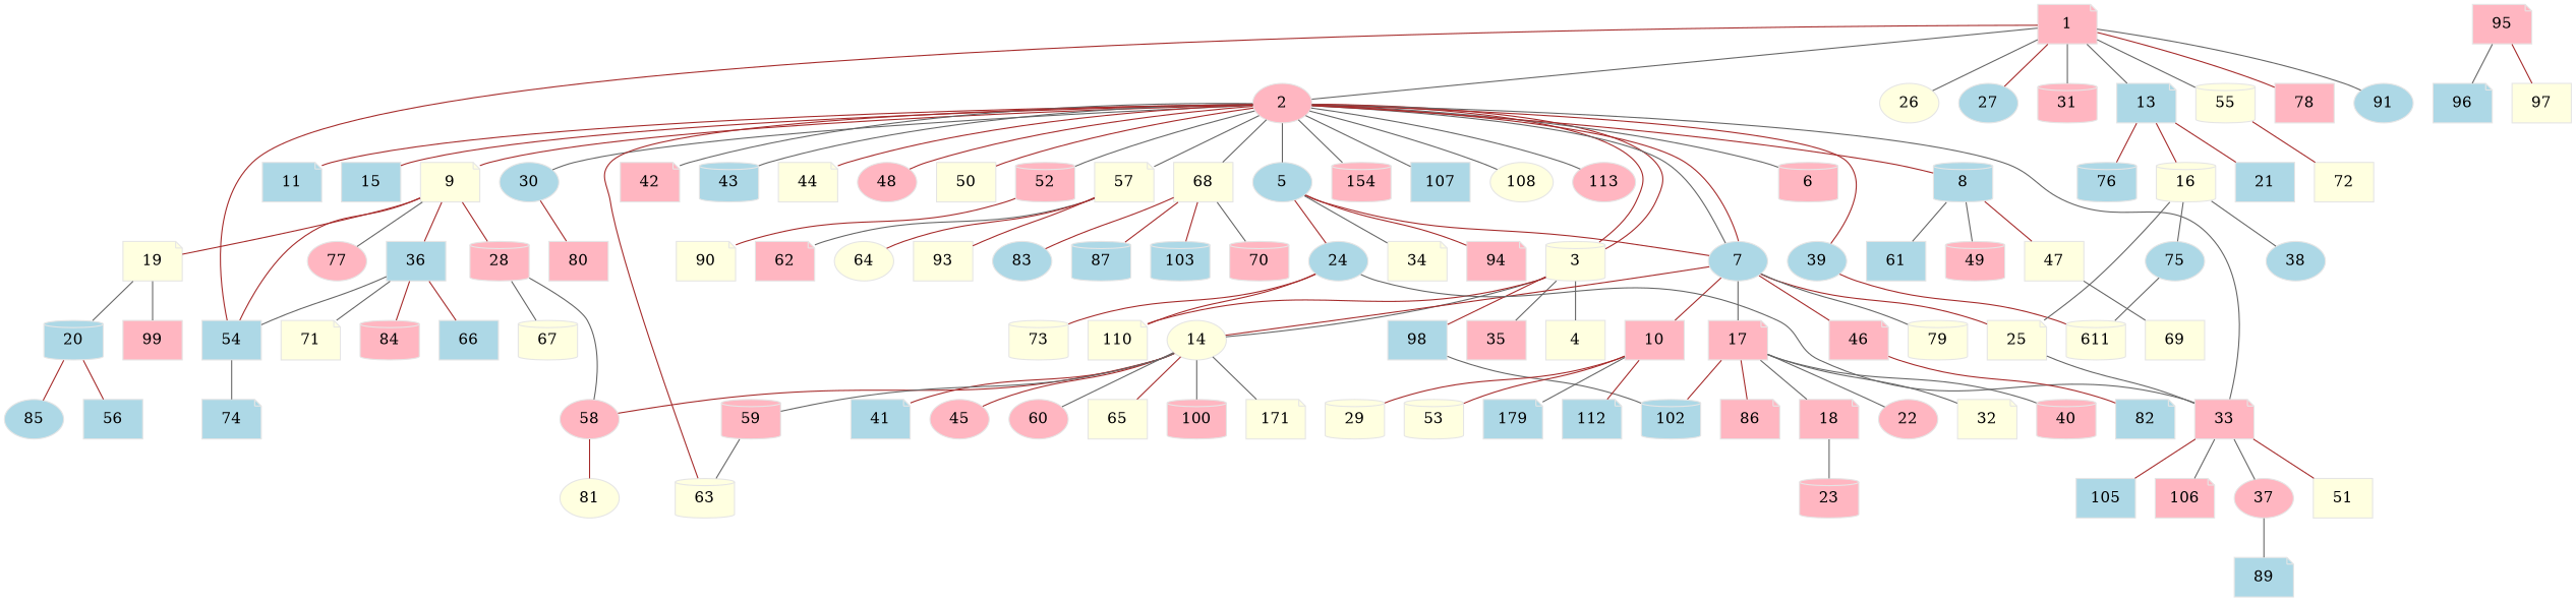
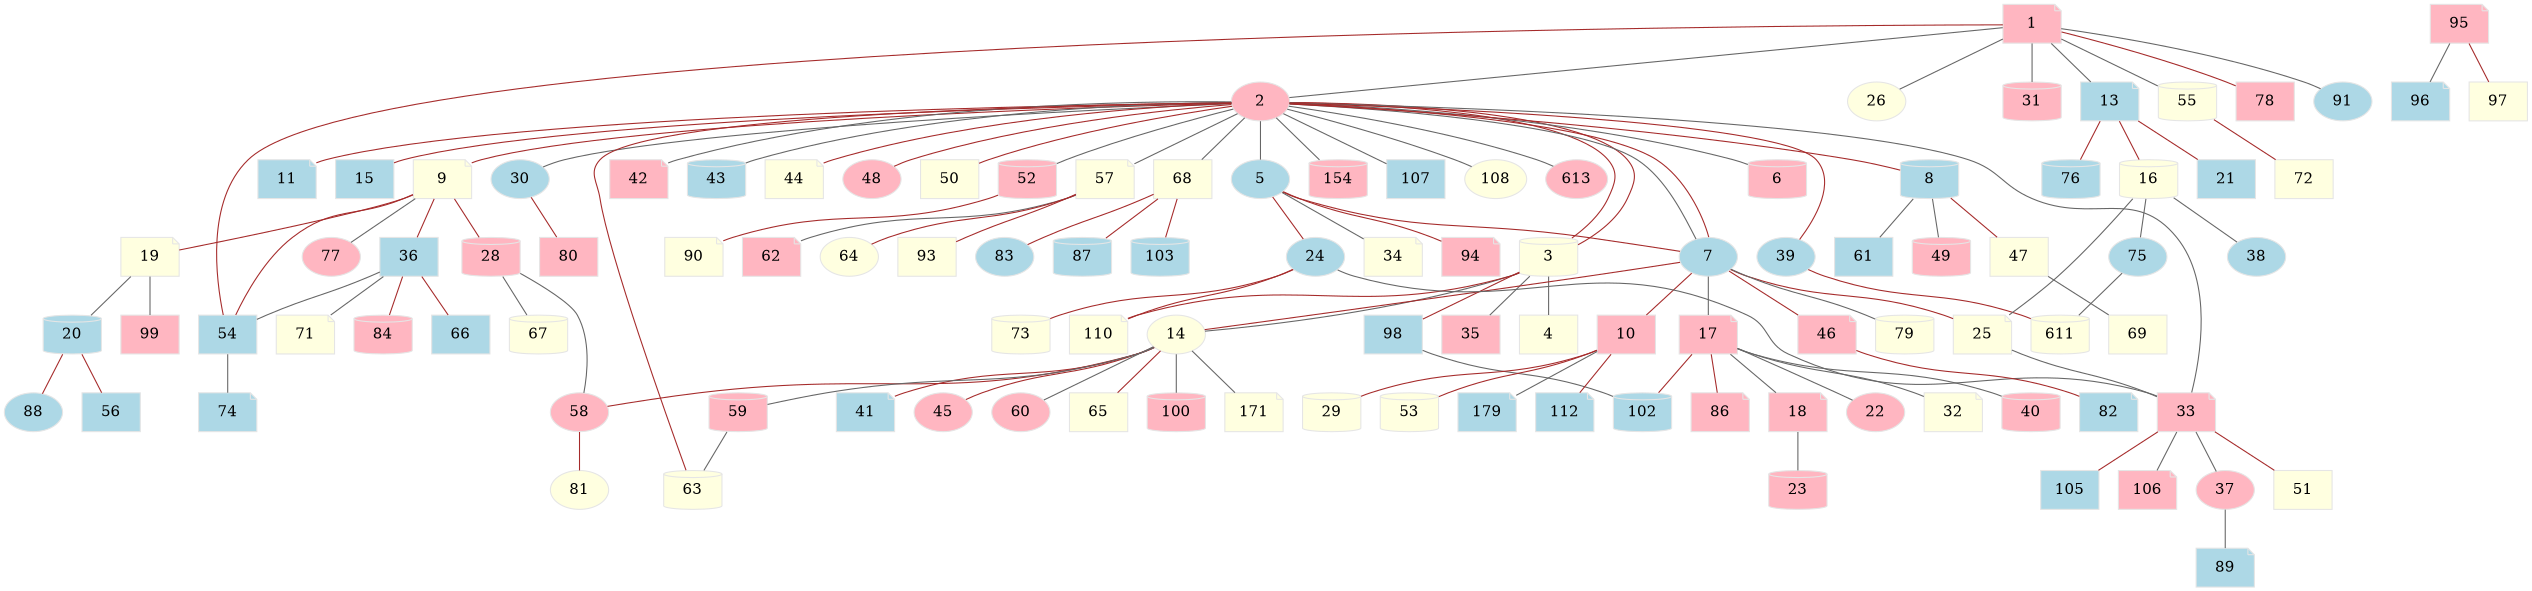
  graph {
    node [color=gray90 fillcolor=lightpink shape=note style=filled]
    edge [color=gray40]
    1
    2 [shape=ellipse]
    13 [fillcolor=lightblue]
    26 [fillcolor=lightyellow shape=ellipse]
-   27 [fillcolor=lightblue shape=ellipse]
    31 [shape=cylinder]
    54 [fillcolor=lightblue shape=box]
    55 [fillcolor=lightyellow shape=cylinder]
    78 [shape=box]
    91 [fillcolor=lightblue shape=ellipse]
    3 [fillcolor=lightyellow shape=cylinder]
    5 [fillcolor=lightblue shape=ellipse]
    6 [shape=cylinder]
    7 [fillcolor=lightblue shape=ellipse]
    8 [fillcolor=lightblue shape=cylinder]
    9 [fillcolor=lightyellow]
    11 [fillcolor=lightblue]
    15 [fillcolor=lightblue shape=box]
    30 [fillcolor=lightblue shape=ellipse]
    33
    39 [fillcolor=lightblue shape=ellipse]
    42
    43 [fillcolor=lightblue shape=cylinder]
    44 [fillcolor=lightyellow]
    48 [shape=ellipse]
    50 [fillcolor=lightyellow shape=box]
    52 [shape=cylinder]
    57 [fillcolor=lightyellow]
    63 [fillcolor=lightyellow shape=cylinder]
    68 [fillcolor=lightyellow shape=box]
    n31 [label=154 shape=cylinder]
    107 [fillcolor=lightblue shape=box]
    108 [fillcolor=lightyellow shape=ellipse]
-   113 [shape=ellipse]
+   113 [shape=ellipse label=613]
    16 [fillcolor=lightyellow shape=cylinder]
    21 [fillcolor=lightblue shape=box]
    76 [fillcolor=lightblue shape=cylinder]
    74 [fillcolor=lightblue]
    72 [fillcolor=lightyellow shape=box]
    4 [fillcolor=lightyellow shape=box]
    14 [fillcolor=lightyellow shape=ellipse]
    35 [shape=box]
    98 [fillcolor=lightblue shape=box]
    110 [fillcolor=lightyellow]
    24 [fillcolor=lightblue shape=ellipse]
    34 [fillcolor=lightyellow]
    94
    10 [shape=box]
    17
    25 [fillcolor=lightyellow]
    46
    79 [fillcolor=lightyellow shape=cylinder]
    47 [fillcolor=lightyellow shape=box]
    49 [shape=cylinder]
    61 [fillcolor=lightblue shape=box]
    19 [fillcolor=lightyellow]
    28 [shape=cylinder]
    36 [fillcolor=lightblue shape=box]
    77 [shape=ellipse]
    80 [shape=box]
    37 [shape=ellipse]
    51 [fillcolor=lightyellow shape=box]
    105 [fillcolor=lightblue shape=box]
    106
    n65 [fillcolor=lightyellow label=611 shape=cylinder]
    90 [fillcolor=lightyellow]
    62
    64 [fillcolor=lightyellow shape=ellipse]
    93 [fillcolor=lightyellow shape=box]
-   70 [shape=cylinder]
    83 [fillcolor=lightblue shape=ellipse]
    87 [fillcolor=lightblue shape=cylinder]
    103 [fillcolor=lightblue shape=cylinder]
    41 [fillcolor=lightblue]
    45 [shape=ellipse]
    58 [shape=ellipse]
    59 [shape=cylinder]
    60 [shape=ellipse]
    65 [fillcolor=lightyellow shape=box]
    100 [shape=cylinder]
    n81 [fillcolor=lightyellow label=171]
    102 [fillcolor=lightblue shape=cylinder]
    73 [fillcolor=lightyellow shape=cylinder]
    29 [fillcolor=lightyellow shape=cylinder]
    53 [fillcolor=lightyellow shape=cylinder]
    n86 [fillcolor=lightblue label=179]
    112 [fillcolor=lightblue]
    18
    22 [shape=ellipse]
    32 [fillcolor=lightyellow]
    40 [shape=cylinder]
    86
    82 [fillcolor=lightblue]
    69 [fillcolor=lightyellow shape=box]
    20 [fillcolor=lightblue shape=cylinder]
    99 [shape=box]
    67 [fillcolor=lightyellow shape=cylinder]
    66 [fillcolor=lightblue shape=box]
    71 [fillcolor=lightyellow]
    84 [shape=cylinder]
    38 [fillcolor=lightblue shape=ellipse]
    75 [fillcolor=lightblue shape=ellipse]
    81 [fillcolor=lightyellow shape=ellipse]
    23 [shape=cylinder]
    56 [fillcolor=lightblue shape=box]
-   85 [fillcolor=lightblue shape=ellipse]
+   85 [fillcolor=lightblue shape=ellipse label=88]
    89 [fillcolor=lightblue]
    95
    96 [fillcolor=lightblue]
    97 [fillcolor=lightyellow shape=box]
    1 -- 2
    1 -- 13
    1 -- 26
-   1 -- 27 [color=brown]
    1 -- 31
    1 -- 54 [color=brown]
    1 -- 55
    1 -- 78 [color=brown]
    1 -- 91
    2 -- 3 [color=brown]
    2 -- 3 [color=brown]
    2 -- 5
    2 -- 6
    2 -- 7
    2 -- 7 [color=brown]
    2 -- 8 [color=brown]
    2 -- 9 [color=brown]
    2 -- 11 [color=brown]
    2 -- 15 [color=brown]
    2 -- 30
    2 -- 33
    2 -- 39 [color=brown]
    2 -- 42
    2 -- 43
    2 -- 44 [color=brown]
    2 -- 48 [color=brown]
    2 -- 50 [color=brown]
    2 -- 52
    2 -- 57
    2 -- 63 [color=brown]
    2 -- 68
    2 -- n31
    2 -- 107
    2 -- 108
    2 -- 113
    13 -- 16 [color=brown]
    13 -- 21 [color=brown]
    13 -- 76 [color=brown]
    54 -- 74
    55 -- 72 [color=brown]
    3 -- 4
    3 -- 14
    3 -- 35
    3 -- 98 [color=brown]
    3 -- 110 [color=brown]
    5 -- 7 [color=brown]
    5 -- 24 [color=brown]
    5 -- 34
    5 -- 94 [color=brown]
    7 -- 14 [color=brown]
    7 -- 10 [color=brown]
    7 -- 17
    7 -- 25 [color=brown]
    7 -- 46 [color=brown]
    7 -- 79
    8 -- 47 [color=brown]
    8 -- 49
    8 -- 61
    9 -- 54 [color=brown]
    9 -- 19 [color=brown]
    9 -- 28 [color=brown]
    9 -- 36 [color=brown]
    9 -- 77
    30 -- 80 [color=brown]
    33 -- 37
    33 -- 51 [color=brown]
    33 -- 105 [color=brown]
    33 -- 106
    39 -- n65 [color=brown]
    52 -- 90 [color=brown]
    57 -- 62
    57 -- 64 [color=brown]
    57 -- 93 [color=brown]
-   68 -- 70
    68 -- 83 [color=brown]
    68 -- 87 [color=brown]
    68 -- 103 [color=brown]
    16 -- 25
    16 -- 38
    16 -- 75
    14 -- 41 [color=brown]
    14 -- 45 [color=brown]
    14 -- 58 [color=brown]
    14 -- 59
    14 -- 60
    14 -- 65 [color=brown]
    14 -- 100
    14 -- n81
    98 -- 102
    24 -- 33
    24 -- 110 [color=brown]
    24 -- 73 [color=brown]
    10 -- 29 [color=brown]
    10 -- 53 [color=brown]
    10 -- n86
    10 -- 112 [color=brown]
    17 -- 102 [color=brown]
    17 -- 18
    17 -- 22
    17 -- 32
    17 -- 40
    17 -- 86 [color=brown]
    25 -- 33
    46 -- 82 [color=brown]
    47 -- 69
    19 -- 20
    19 -- 99
    28 -- 58
    28 -- 67
    36 -- 54
    36 -- 66 [color=brown]
    36 -- 71
    36 -- 84 [color=brown]
    37 -- 89
    58 -- 81 [color=brown]
    59 -- 63
    18 -- 23
    20 -- 56 [color=brown]
    20 -- 85 [color=brown]
    75 -- n65
    95 -- 96
    95 -- 97 [color=brown]
  }
